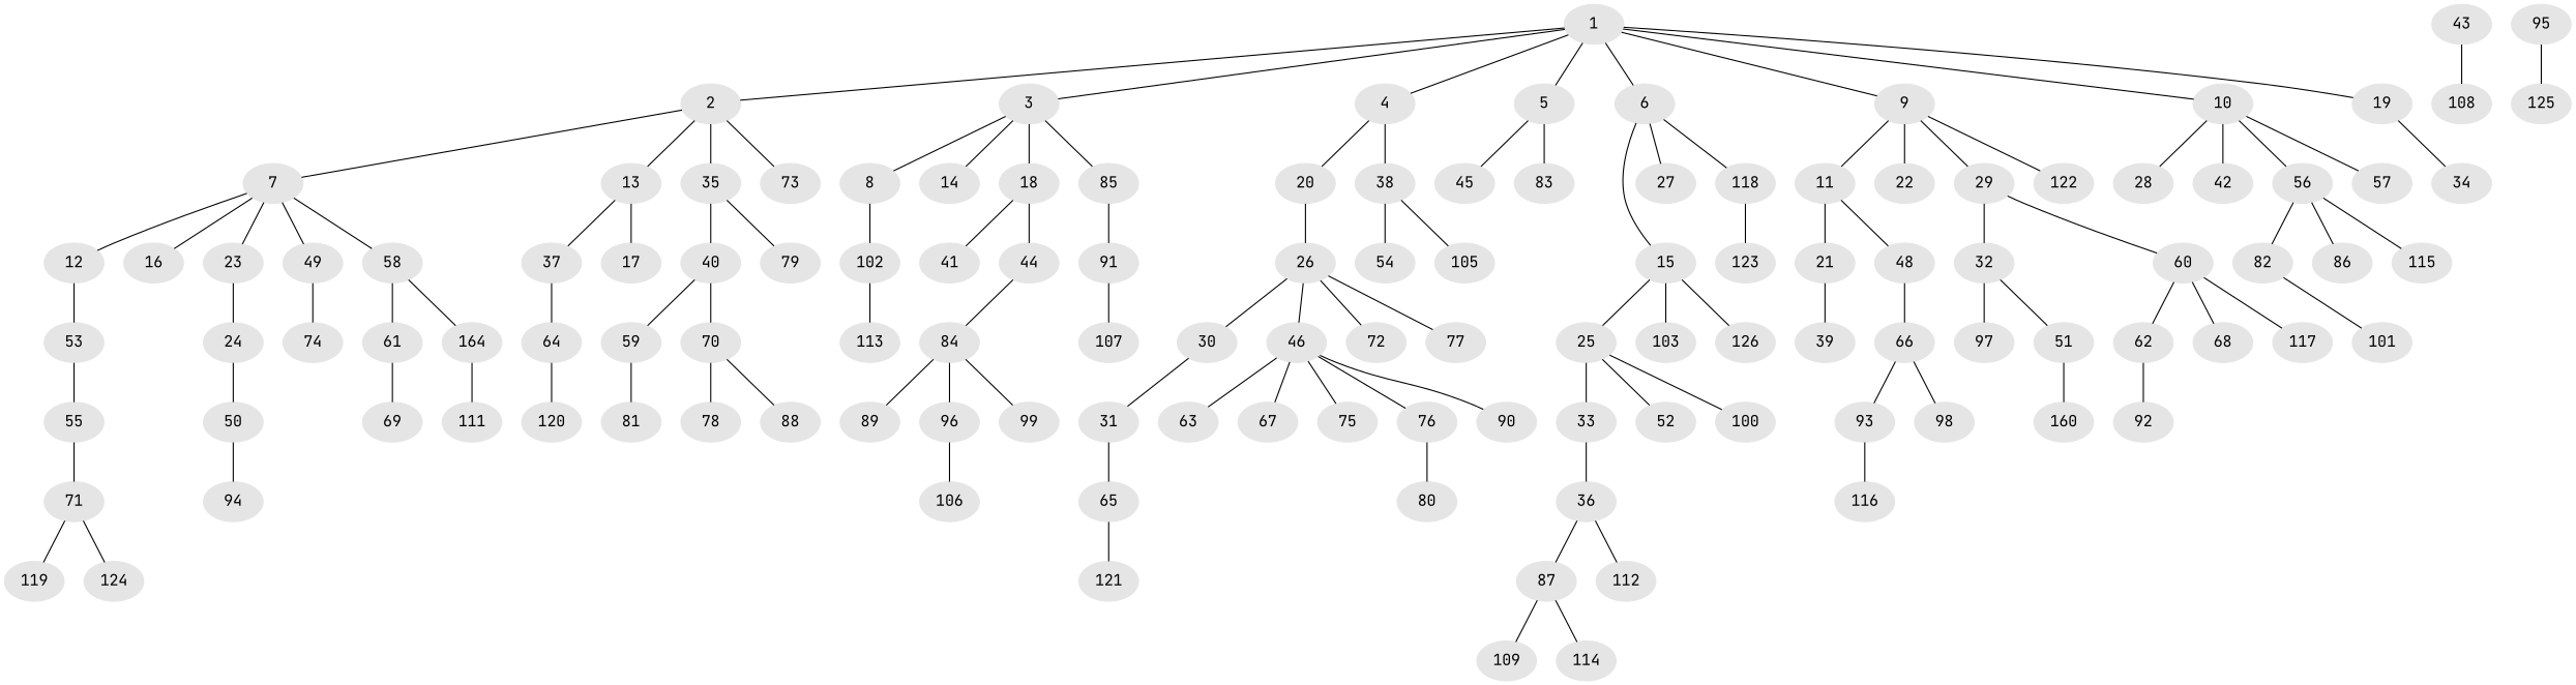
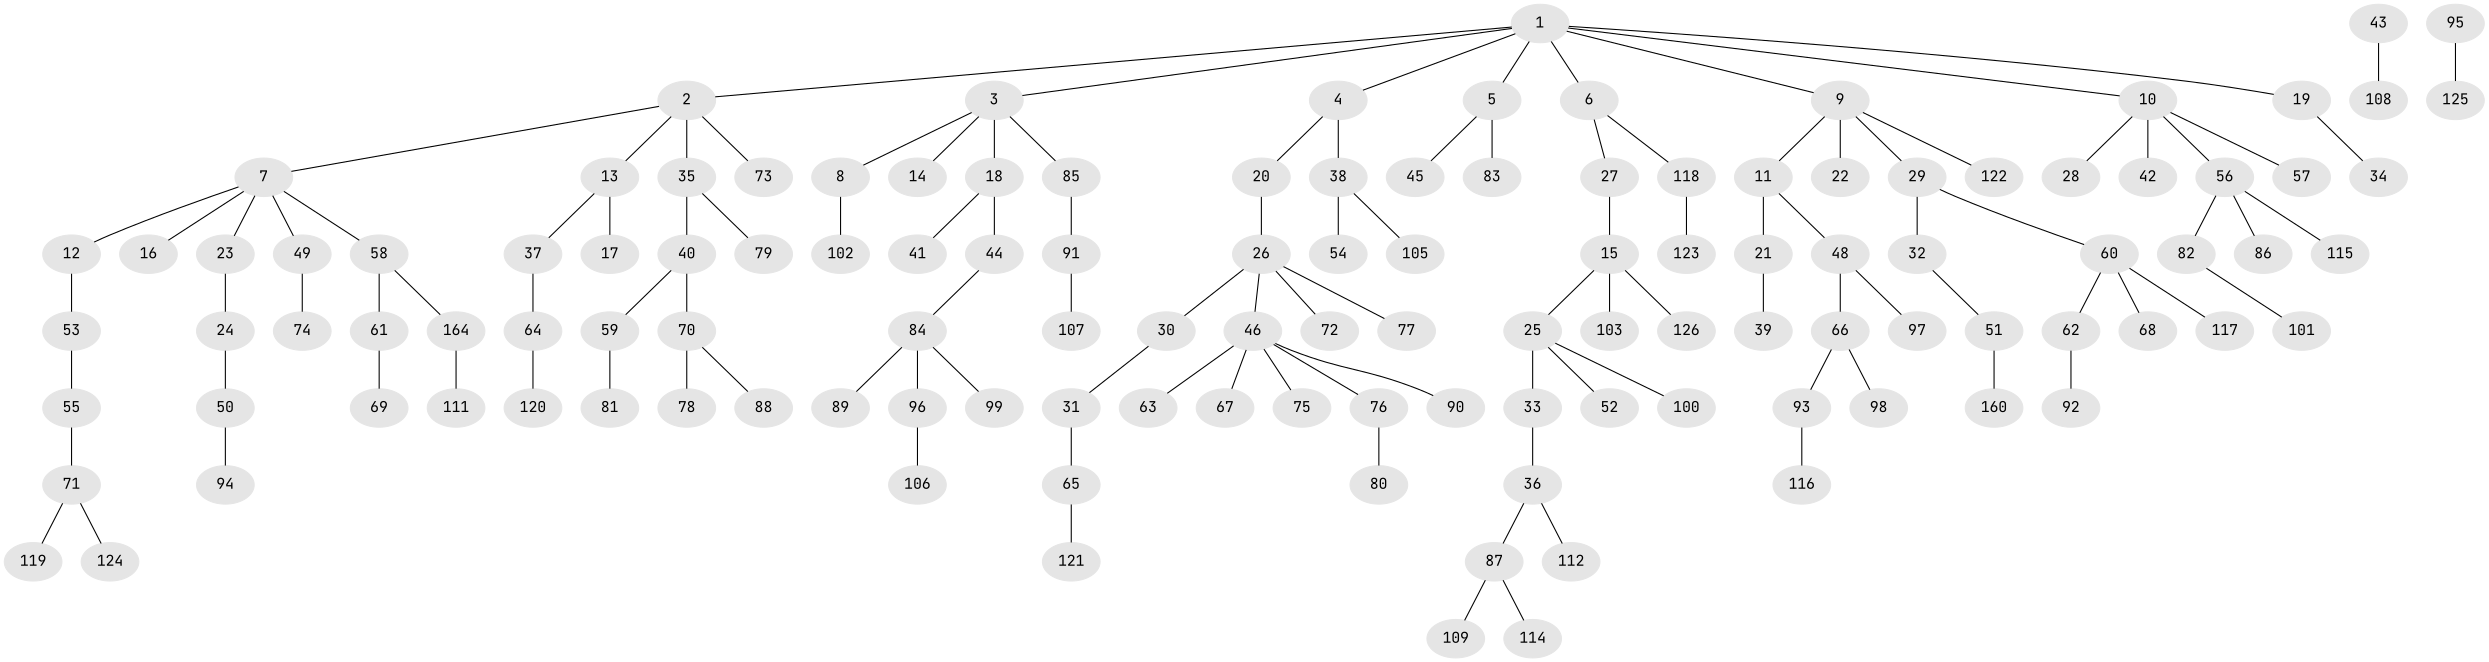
  graph {
    fontname="JetBrains Mono"
    node [color=gray90 fontname="JetBrains Mono" style=filled]
    edge [fontname="JetBrains Mono"]
    1
    2
    3
    4
    5
    6
    9
    10
    19
    7
    13
    35
    73
    8
    14
    18
    85
    20
    38
    45
    83
    15
    27
    118
    11
    22
    29
    122
    28
    42
    56
    57
    34
    12
    16
    23
    49
    58
    37
    17
    40
    79
    64
    102
    41
    44
    91
    26
    54
    105
    25
    103
    126
    123
    53
    24
    74
    61
    n59 [label=164]
-   113
    21
    48
    32
    60
    82
    86
    115
    39
    66
    55
    33
    52
    100
    84
    30
    46
    72
    77
    43
    108
    50
    94
    36
    31
    63
    67
    75
    76
    90
    51
    97
    62
    68
    117
    65
    121
    n97 [label=160]
    87
    112
    59
    70
    109
    114
    120
    81
    78
    88
    89
    96
    99
    80
    95
    125
    93
    98
    71
    119
    124
    101
    69
    111
    92
    116
    106
    107
    1 -- 2
    1 -- 3
    1 -- 4
    1 -- 5
    1 -- 6
    1 -- 9
    1 -- 10
    1 -- 19
    2 -- 7
    2 -- 13
    2 -- 35
    2 -- 73
    3 -- 8
    3 -- 14
    3 -- 18
    3 -- 85
    4 -- 20
    4 -- 38
    5 -- 45
    5 -- 83
-   6 -- 15
+   27 -- 15
    6 -- 27
    6 -- 118
    9 -- 11
    9 -- 22
    9 -- 29
    9 -- 122
    10 -- 28
    10 -- 42
    10 -- 56
    10 -- 57
    19 -- 34
    7 -- 12
    7 -- 16
    7 -- 23
    7 -- 49
    7 -- 58
    13 -- 37
    13 -- 17
    35 -- 40
    35 -- 79
    8 -- 102
    18 -- 41
    18 -- 44
    85 -- 91
    20 -- 26
    38 -- 54
    38 -- 105
    15 -- 25
    15 -- 103
    15 -- 126
    118 -- 123
    11 -- 21
    11 -- 48
    29 -- 32
    29 -- 60
    56 -- 82
    56 -- 86
    56 -- 115
    12 -- 53
    23 -- 24
    49 -- 74
    58 -- 61
    58 -- n59
    37 -- 64
    40 -- 59
    40 -- 70
    64 -- 120
-   102 -- 113
    44 -- 84
    91 -- 107
    26 -- 30
    26 -- 46
    26 -- 72
    26 -- 77
    25 -- 33
    25 -- 52
    25 -- 100
    53 -- 55
    24 -- 50
    61 -- 69
    n59 -- 111
    21 -- 39
    48 -- 66
    32 -- 51
-   32 -- 97
+   48 -- 97
    60 -- 62
    60 -- 68
    60 -- 117
    82 -- 101
    66 -- 93
    66 -- 98
    55 -- 71
    33 -- 36
    84 -- 89
    84 -- 96
    84 -- 99
    30 -- 31
    46 -- 63
    46 -- 67
    46 -- 75
    46 -- 76
    46 -- 90
    43 -- 108
    50 -- 94
    36 -- 87
    36 -- 112
    31 -- 65
    76 -- 80
    51 -- n97
    62 -- 92
    65 -- 121
    87 -- 109
    87 -- 114
    59 -- 81
    70 -- 78
    70 -- 88
    96 -- 106
    95 -- 125
    93 -- 116
    71 -- 119
    71 -- 124
  }
